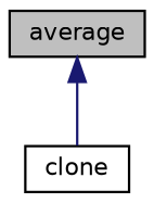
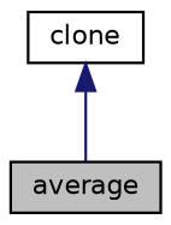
  digraph {
    rankdir=TB
    fontname="DejaVu Sans"
    node [color=black fontname="DejaVu Sans" fontsize=10 shape=record]
    n1 [fillcolor=grey75 fontcolor=black height=0.2 label=average style=filled width=0.4]
    n2 [height=0.2 label=clone width=0.4]
-   n1 -> n2 [color=midnightblue dir=back fontname="DejaVu Sans" fontsize=10 labelfontname=FreeSans labelfontsize=10 style=solid]
+   n2 -> n1 [color=midnightblue dir=back fontname="DejaVu Sans" fontsize=10 labelfontname=FreeSans labelfontsize=10 style=solid]
  }
